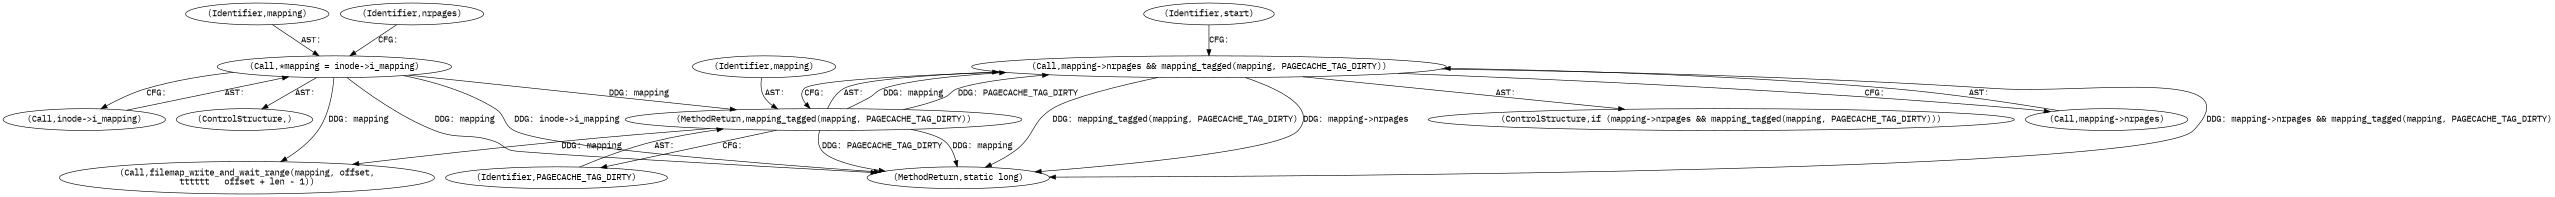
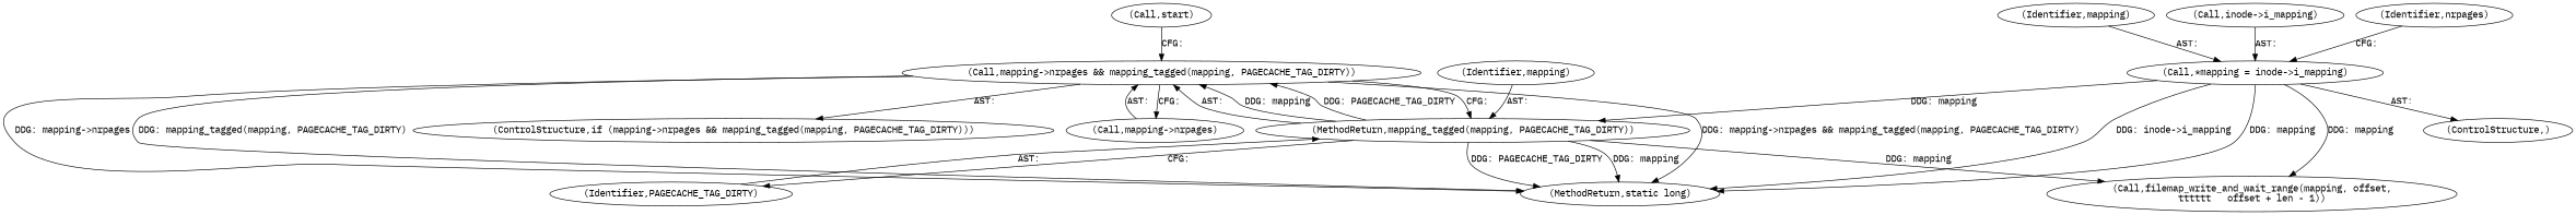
  digraph {
    fontname="IBM Plex Mono"
    node [fontname="IBM Plex Mono"]
    edge [fontname="IBM Plex Mono"]
    n1 [label="(Call,mapping->nrpages && mapping_tagged(mapping, PAGECACHE_TAG_DIRTY))"]
    n2 [label="(MethodReturn,mapping_tagged(mapping, PAGECACHE_TAG_DIRTY))"]
    n3 [label="(Call,mapping->nrpages)"]
    n4 [label="(MethodReturn,static long)"]
    n5 [label="(ControlStructure,if (mapping->nrpages && mapping_tagged(mapping, PAGECACHE_TAG_DIRTY)))"]
    n6 [label="(Call,filemap_write_and_wait_range(mapping, offset,\n\t\t\t\t\t\t   offset + len - 1))"]
    n7 [label="(Identifier,PAGECACHE_TAG_DIRTY)"]
    n8 [label="(Call,*mapping = inode->i_mapping)"]
    n9 [label="(Call,inode->i_mapping)"]
    n10 [label="(ControlStructure,)"]
    n11 [label="(Identifier,nrpages)"]
    n12 [label="(Identifier,mapping)"]
-   n13 [label="(Identifier,start)"]
+   n13 [label="(Call,start)"]
    n14 [label="(Identifier,mapping)"]
    n1 -> n2 [label="CFG: "]
    n1 -> n3 [label="CFG: "]
    n1 -> n4 [label="DDG: mapping_tagged(mapping, PAGECACHE_TAG_DIRTY)"]
    n1 -> n4 [label="DDG: mapping->nrpages"]
    n1 -> n4 [label="DDG: mapping->nrpages && mapping_tagged(mapping, PAGECACHE_TAG_DIRTY)"]
    n1 -> n5 [label="AST: "]
    n2 -> n1 [label="AST: "]
    n2 -> n1 [label="DDG: mapping"]
    n2 -> n1 [label="DDG: PAGECACHE_TAG_DIRTY"]
    n2 -> n4 [label="DDG: mapping"]
    n2 -> n4 [label="DDG: PAGECACHE_TAG_DIRTY"]
    n2 -> n6 [label="DDG: mapping"]
    n2 -> n7 [label="CFG: "]
    n3 -> n1 [label="AST: "]
    n7 -> n2 [label="AST: "]
    n8 -> n2 [label="DDG: mapping"]
    n8 -> n4 [label="DDG: mapping"]
    n8 -> n4 [label="DDG: inode->i_mapping"]
    n8 -> n6 [label="DDG: mapping"]
-   n8 -> n9 [label="CFG: "]
    n8 -> n10 [label="AST: "]
    n9 -> n8 [label="AST: "]
    n11 -> n8 [label="CFG: "]
    n12 -> n2 [label="AST: "]
    n13 -> n1 [label="CFG: "]
    n14 -> n8 [label="AST: "]
  }
